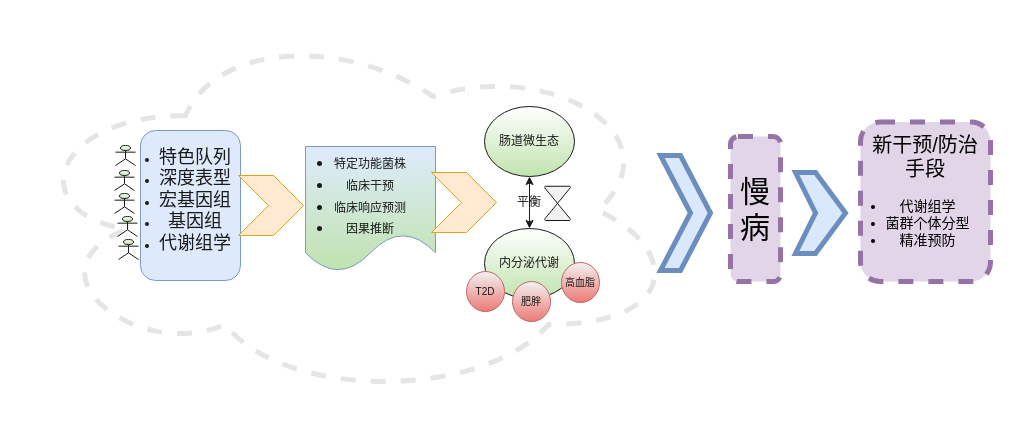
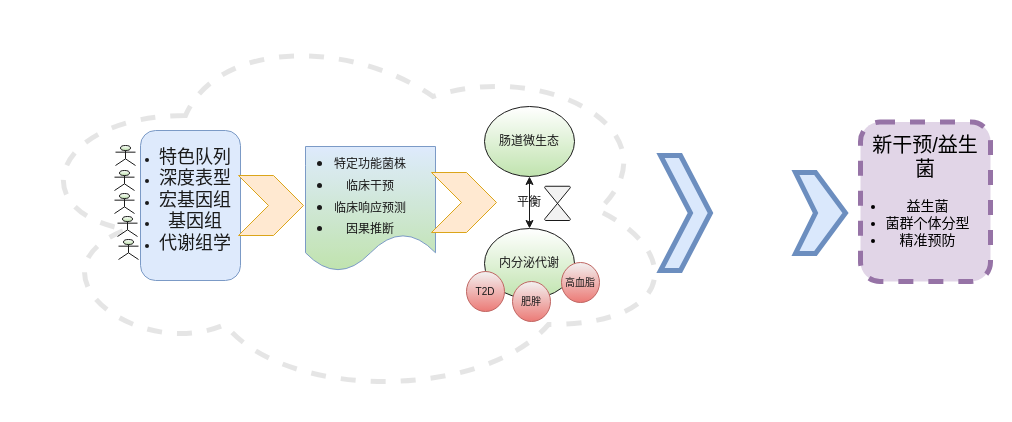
  <mxCell id="0" />
  <mxCell id="1" parent="0" />
  <mxCell id="2" value="" style="rounded=1;whiteSpace=wrap;html=1;fillColor=#dae8fc;strokeColor=#6c8ebf;" vertex="1" parent="1"><mxGeometry x="140" y="130" width="100" height="150" as="geometry" /></mxCell>
  <mxCell id="3" value="&lt;ul&gt;&lt;li&gt;&lt;font style=&quot;font-size: 18px;&quot;&gt;特色队列&lt;/font&gt;&lt;/li&gt;&lt;li&gt;&lt;font style=&quot;font-size: 18px;&quot;&gt;深度表型&lt;/font&gt;&lt;/li&gt;&lt;li&gt;&lt;font style=&quot;font-size: 18px;&quot;&gt;宏基因组&lt;/font&gt;&lt;/li&gt;&lt;li&gt;&lt;font style=&quot;font-size: 18px;&quot;&gt;基因组&lt;/font&gt;&lt;/li&gt;&lt;li&gt;&lt;font style=&quot;font-size: 18px;&quot;&gt;代谢组学&lt;/font&gt;&lt;/li&gt;&lt;/ul&gt;" style="text;html=1;strokeColor=none;fillColor=none;align=center;verticalAlign=middle;whiteSpace=wrap;rounded=0;" vertex="1" parent="1"><mxGeometry x="105" y="110" width="140" height="180" as="geometry" /></mxCell>
  <mxCell id="4" value="" style="html=1;shadow=0;dashed=0;align=center;verticalAlign=middle;shape=mxgraph.arrows2.arrow;dy=0;dx=30;notch=30;fontSize=18;fillColor=#ffe6cc;strokeColor=#d79b00;" vertex="1" parent="1"><mxGeometry x="238" y="175" width="65" height="60" as="geometry" /></mxCell>
  <mxCell id="5" value="" style="shape=document;whiteSpace=wrap;html=1;boundedLbl=1;fontSize=18;fillColor=#dae8fc;strokeColor=#6c8ebf;gradientColor=#B9E0A5;" vertex="1" parent="1"><mxGeometry x="305" y="146" width="130" height="125" as="geometry" /></mxCell>
  <mxCell id="6" value="&lt;ul&gt;&lt;li&gt;&lt;font style=&quot;font-size: 12px;&quot;&gt;特定功能菌株&lt;/font&gt;&lt;/li&gt;&lt;li&gt;&lt;font style=&quot;font-size: 12px;&quot;&gt;临床干预&lt;/font&gt;&lt;/li&gt;&lt;li&gt;&lt;font style=&quot;font-size: 12px;&quot;&gt;临床响应预测&lt;/font&gt;&lt;/li&gt;&lt;li&gt;&lt;font style=&quot;font-size: 12px;&quot;&gt;因果推断&lt;/font&gt;&lt;/li&gt;&lt;/ul&gt;" style="text;html=1;strokeColor=none;fillColor=none;align=center;verticalAlign=middle;whiteSpace=wrap;rounded=0;fontSize=18;" vertex="1" parent="1"><mxGeometry x="290" y="175" width="120" height="40" as="geometry" /></mxCell>
  <mxCell id="7" value="" style="html=1;shadow=0;dashed=0;align=center;verticalAlign=middle;shape=mxgraph.arrows2.arrow;dy=0;dx=30;notch=30;fontSize=18;fillColor=#ffe6cc;strokeColor=#d79b00;" vertex="1" parent="1"><mxGeometry x="431" y="172" width="65" height="60" as="geometry" /></mxCell>
  <mxCell id="8" value="肠道微生态" style="ellipse;whiteSpace=wrap;html=1;fontSize=12;gradientColor=#B9E0A5;" vertex="1" parent="1"><mxGeometry x="484" y="106" width="90" height="70" as="geometry" /></mxCell>
  <mxCell id="9" value="内分泌代谢" style="ellipse;whiteSpace=wrap;html=1;fontSize=12;gradientColor=#B9E0A5;" vertex="1" parent="1"><mxGeometry x="484" y="228" width="90" height="70" as="geometry" /></mxCell>
  <mxCell id="10" value="" style="endArrow=classic;startArrow=classic;html=1;rounded=0;fontSize=12;" edge="1" parent="1" source="9" target="8"><mxGeometry width="50" height="50" relative="1" as="geometry"><mxPoint x="344" y="186" as="sourcePoint" /><mxPoint x="394" y="136" as="targetPoint" /></mxGeometry></mxCell>
  <mxCell id="11" value="平衡" style="text;html=1;strokeColor=none;fillColor=none;align=center;verticalAlign=middle;whiteSpace=wrap;rounded=0;fontSize=12;" vertex="1" parent="1"><mxGeometry x="499" y="187" width="60" height="30" as="geometry" /></mxCell>
  <mxCell id="12" value="" style="shape=umlActor;verticalLabelPosition=bottom;verticalAlign=top;html=1;outlineConnect=0;fontSize=10;gradientColor=#B9E0A5;" vertex="1" parent="1"><mxGeometry x="115" y="145" width="20" height="20" as="geometry" /></mxCell>
  <mxCell id="13" value="" style="shape=umlActor;verticalLabelPosition=bottom;verticalAlign=top;html=1;outlineConnect=0;fontSize=10;gradientColor=#B9E0A5;" vertex="1" parent="1"><mxGeometry x="114" y="193" width="20" height="20" as="geometry" /></mxCell>
  <mxCell id="14" value="" style="shape=umlActor;verticalLabelPosition=bottom;verticalAlign=top;html=1;outlineConnect=0;fontSize=10;gradientColor=#B9E0A5;" vertex="1" parent="1"><mxGeometry x="114" y="170" width="20" height="20" as="geometry" /></mxCell>
  <mxCell id="15" value="" style="shape=umlActor;verticalLabelPosition=bottom;verticalAlign=top;html=1;outlineConnect=0;fontSize=10;gradientColor=#B9E0A5;" vertex="1" parent="1"><mxGeometry x="118" y="239" width="20" height="20" as="geometry" /></mxCell>
  <mxCell id="16" value="" style="shape=umlActor;verticalLabelPosition=bottom;verticalAlign=top;html=1;outlineConnect=0;fontSize=10;gradientColor=#B9E0A5;" vertex="1" parent="1"><mxGeometry x="117" y="216" width="20" height="20" as="geometry" /></mxCell>
  <mxCell id="17" value="T2D" style="ellipse;whiteSpace=wrap;html=1;fontSize=10;fillColor=#F0F0F0;strokeColor=#b85450;gradientColor=#EA6B66;" vertex="1" parent="1"><mxGeometry x="466" y="271" width="38" height="40" as="geometry" /></mxCell>
  <mxCell id="18" value="肥胖" style="ellipse;whiteSpace=wrap;html=1;fontSize=10;fillColor=#F0F0F0;strokeColor=#b85450;gradientColor=#EA6B66;" vertex="1" parent="1"><mxGeometry x="512" y="281" width="38" height="40" as="geometry" /></mxCell>
  <mxCell id="19" value="高血脂" style="ellipse;whiteSpace=wrap;html=1;fontSize=10;fillColor=#F0F0F0;strokeColor=#b85450;gradientColor=#EA6B66;" vertex="1" parent="1"><mxGeometry x="561" y="262" width="38" height="40" as="geometry" /></mxCell>
  <mxCell id="20" value="" style="verticalLabelPosition=bottom;verticalAlign=top;html=1;shape=mxgraph.flowchart.collate;fontSize=10;fillColor=#F0F0F0;gradientColor=none;" vertex="1" parent="1"><mxGeometry x="544" y="185.75" width="26" height="34.25" as="geometry" /></mxCell>
  <mxCell id="21" value="" style="ellipse;shape=cloud;whiteSpace=wrap;html=1;fontSize=10;opacity=10;strokeWidth=5;dashed=1;" vertex="1" parent="1"><mxGeometry x="20" y="20" width="660" height="380" as="geometry" /></mxCell>
  <mxCell id="22" value="" style="html=1;shadow=0;dashed=0;align=center;verticalAlign=middle;shape=mxgraph.arrows2.arrow;dy=0;dx=30;notch=30;strokeWidth=5;fontSize=10;fillColor=#dae8fc;strokeColor=#6c8ebf;" vertex="1" parent="1"><mxGeometry x="660" y="155" width="50" height="115" as="geometry" /></mxCell>
- <mxCell id="23" value="&lt;font style=&quot;font-size: 30px;&quot;&gt;慢病&lt;/font&gt;" style="rounded=1;whiteSpace=wrap;html=1;dashed=1;strokeColor=#9673a6;strokeWidth=5;fontSize=10;fillColor=#e1d5e7;" vertex="1" parent="1"><mxGeometry x="730" y="136" width="50" height="145" as="geometry" /></mxCell>
  <mxCell id="24" value="" style="html=1;shadow=0;dashed=0;align=center;verticalAlign=middle;shape=mxgraph.arrows2.arrow;dy=0;dx=30;notch=20;strokeWidth=5;fontSize=10;fillColor=#dae8fc;strokeColor=#6c8ebf;" vertex="1" parent="1"><mxGeometry x="795" y="172" width="50" height="81" as="geometry" /></mxCell>
  <mxCell id="25" value="&lt;div&gt;&lt;span style=&quot;font-size: 14px;&quot;&gt;&lt;br&gt;&lt;/span&gt;&lt;/div&gt;" style="rounded=1;whiteSpace=wrap;html=1;dashed=1;strokeColor=#9673a6;strokeWidth=5;fontSize=10;fillColor=#e1d5e7;" vertex="1" parent="1"><mxGeometry x="860" y="121.5" width="130" height="159.5" as="geometry" /></mxCell>
- <mxCell id="26" value="新干预/防治手段" style="text;html=1;strokeColor=none;fillColor=none;align=center;verticalAlign=middle;whiteSpace=wrap;rounded=0;dashed=1;strokeWidth=5;fontSize=20;" vertex="1" parent="1"><mxGeometry x="865" y="146" width="120" height="20" as="geometry" /></mxCell>
- <mxCell id="27" value="&lt;ul&gt;&lt;li&gt;代谢组学&lt;/li&gt;&lt;li&gt;菌群个体分型&lt;/li&gt;&lt;li&gt;精准预防&lt;/li&gt;&lt;/ul&gt;" style="text;html=1;strokeColor=none;fillColor=none;align=center;verticalAlign=middle;whiteSpace=wrap;rounded=0;dashed=1;strokeWidth=5;fontSize=14;" vertex="1" parent="1"><mxGeometry x="840" y="200.75" width="135" height="44.5" as="geometry" /></mxCell>
+ <mxCell id="26" value="新干预/益生菌" style="text;html=1;strokeColor=none;fillColor=none;align=center;verticalAlign=middle;whiteSpace=wrap;rounded=0;dashed=1;strokeWidth=5;fontSize=20;" vertex="1" parent="1"><mxGeometry x="865" y="146" width="120" height="20" as="geometry" /></mxCell>
+ <mxCell id="27" value="&lt;ul&gt;&lt;li&gt;益生菌&lt;/li&gt;&lt;li&gt;菌群个体分型&lt;/li&gt;&lt;li&gt;精准预防&lt;/li&gt;&lt;/ul&gt;" style="text;html=1;strokeColor=none;fillColor=none;align=center;verticalAlign=middle;whiteSpace=wrap;rounded=0;dashed=1;strokeWidth=5;fontSize=14;" vertex="1" parent="1"><mxGeometry x="840" y="200.75" width="135" height="44.5" as="geometry" /></mxCell>
